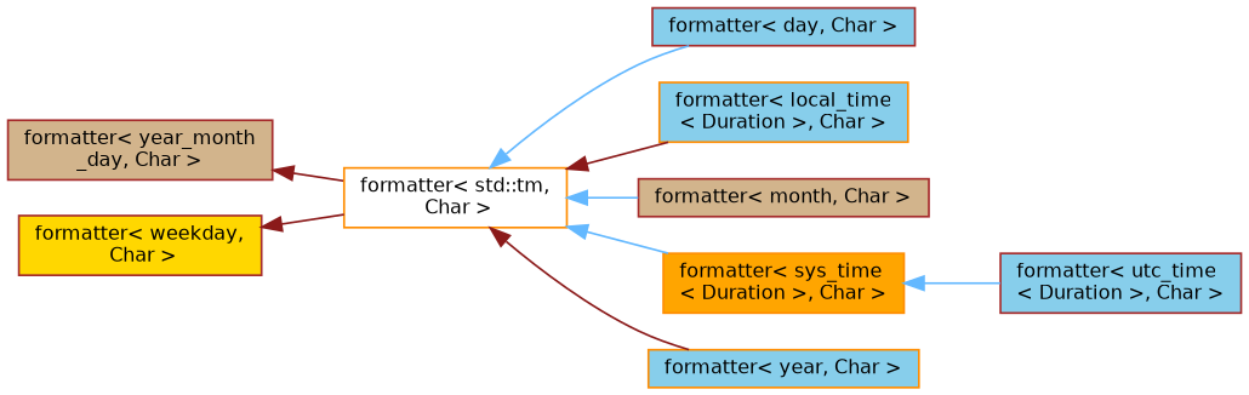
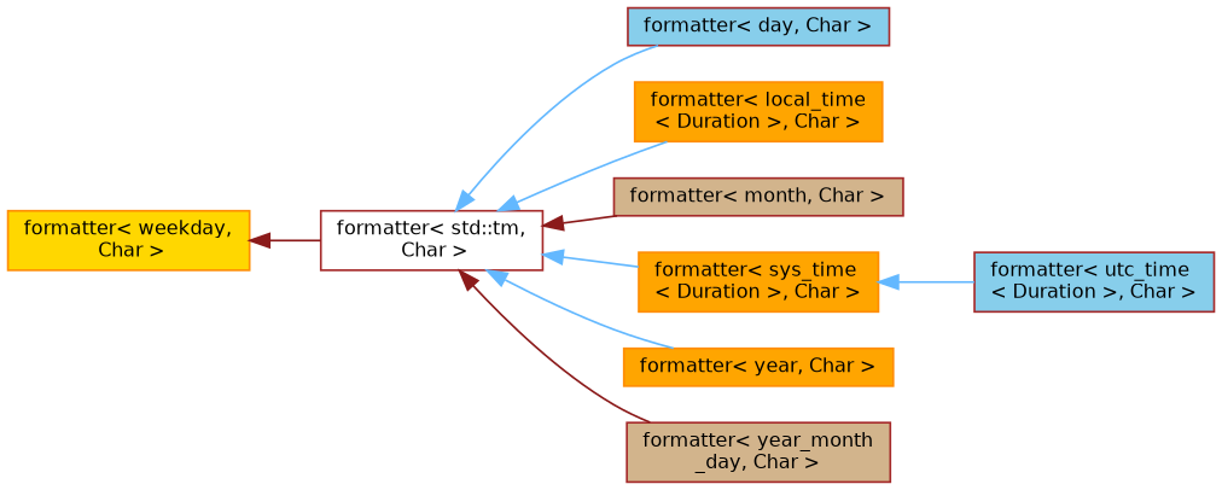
  digraph {
    rankdir=LR
    node [color=darkorange fillcolor=skyblue fontname=Helvetica fontsize=10 shape=box style=filled]
    edge [color=steelblue1 dir=back fontname=Helvetica fontsize=10 labelfontname=Helvetica labelfontsize=10 style=solid]
-   n1 [fillcolor=white height=0.2 label="formatter\< std::tm,\l Char \>" width=0.4]
+   n1 [color=brown fillcolor=white height=0.2 label="formatter\< std::tm,\l Char \>" width=0.4]
    n2 [color=brown height=0.2 label="formatter\< day, Char \>" width=0.4]
-   n3 [height=0.2 label="formatter\< local_time\l\< Duration \>, Char \>" width=0.4]
+   n3 [fillcolor=orange height=0.2 label="formatter\< local_time\l\< Duration \>, Char \>" width=0.4]
    n4 [color=brown fillcolor=tan height=0.2 label="formatter\< month, Char \>" width=0.4]
    n5 [fillcolor=orange height=0.2 label="formatter\< sys_time\l\< Duration \>, Char \>" width=0.4]
-   n6 [height=0.2 label="formatter\< year, Char \>" width=0.4]
+   n6 [fillcolor=orange height=0.2 label="formatter\< year, Char \>" width=0.4]
    n7 [color=brown fillcolor=tan height=0.2 label="formatter\< year_month\l_day, Char \>" width=0.4]
    n8 [color=brown height=0.2 label="formatter\< utc_time\l\< Duration \>, Char \>" width=0.4]
-   n9 [color=brown fillcolor=gold height=0.2 label="formatter\< weekday,\l Char \>" width=0.4]
+   n9 [fillcolor=gold height=0.2 label="formatter\< weekday,\l Char \>" width=0.4]
    n1 -> n2
-   n1 -> n3 [color=firebrick4]
-   n1 -> n4
+   n1 -> n3
+   n1 -> n4 [color=firebrick4]
    n1 -> n5
-   n1 -> n6 [color=firebrick4]
-   n7 -> n1 [color=firebrick4]
+   n1 -> n6
+   n1 -> n7 [color=firebrick4]
    n5 -> n8
    n9 -> n1 [color=firebrick4]
  }
